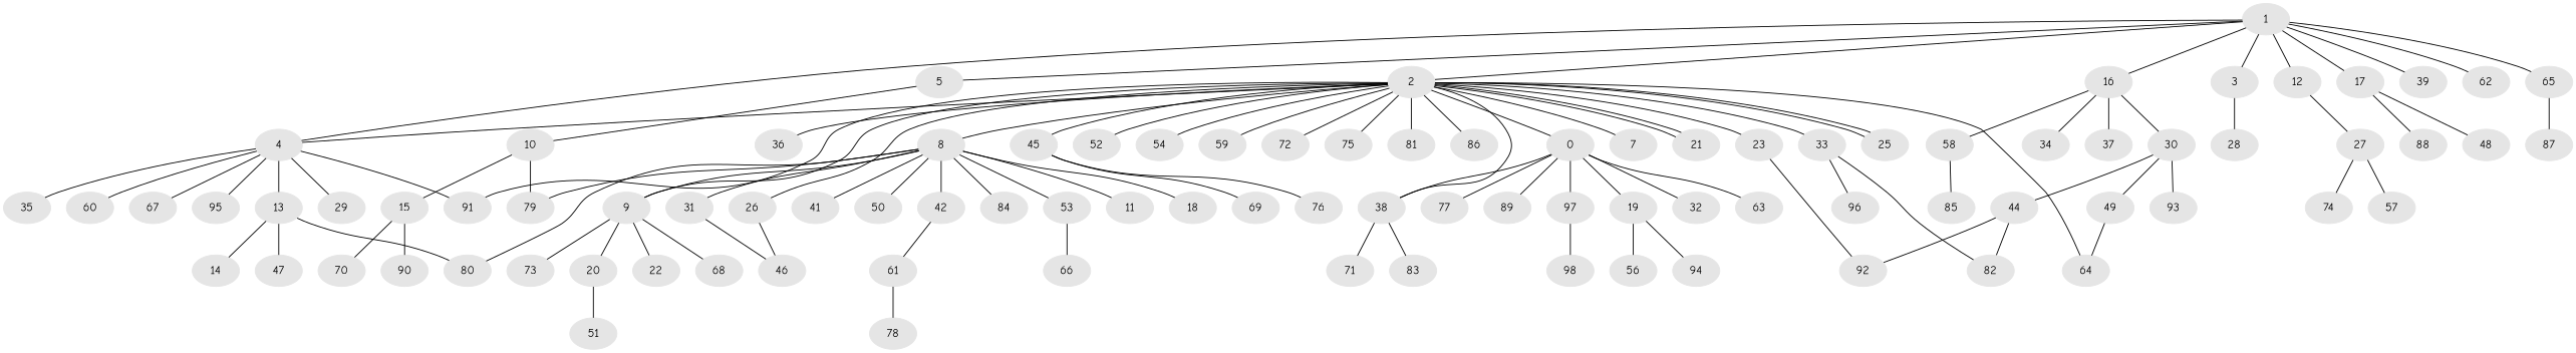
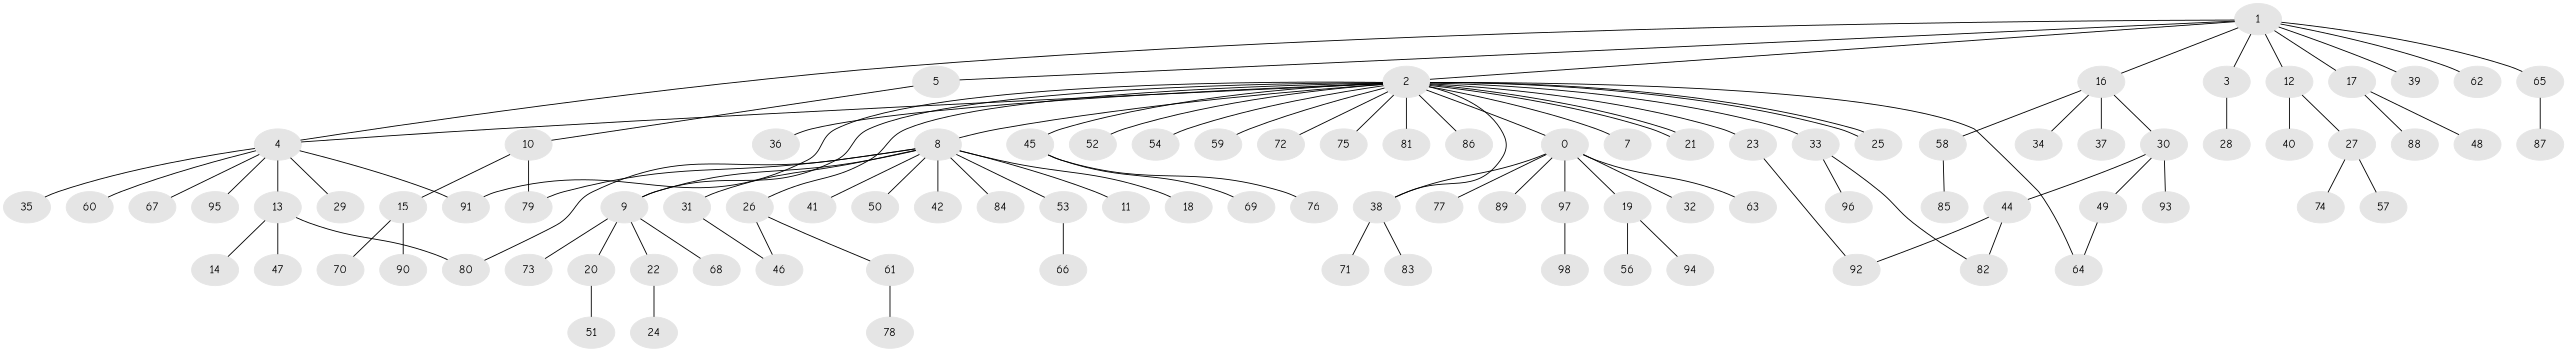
  graph {
    fontname="Comic Neue"
    node [color=gray90 fontname="Comic Neue" style=filled]
    edge [fontname="Comic Neue"]
    1
    2
    3
    4
    5
    12
    16
    17
    39
    62
    65
    n12 [label=0]
    7
    8
    9
    21
    23
    25
    26
    33
    36
    38
    45
    52
    54
    59
    64
    72
    75
    81
    86
    91
    28
    13
    29
    35
    60
    67
    95
    10
    27
+   40
    30
    34
    37
    58
    48
    88
    87
    19
    32
    63
    77
    89
    97
    11
    18
    31
    41
    42
    50
    53
    79
    80
    84
    20
    22
    68
    73
    92
    46
    61
    82
    96
    71
    83
    69
    76
    14
    47
    15
    56
    94
    98
    66
    51
+   24
    70
    90
    57
    74
    44
    49
    93
    85
    78
    1 -- 2
    1 -- 3
    1 -- 4
    1 -- 5
    1 -- 12
    1 -- 16
    1 -- 17
    1 -- 39
    1 -- 62
    1 -- 65
    2 -- 4
    2 -- n12
    2 -- 7
    2 -- 8
    2 -- 9
    2 -- 21
    2 -- 21
    2 -- 23
    2 -- 25
    2 -- 25
    2 -- 26
    2 -- 33
    2 -- 36
    2 -- 38
    2 -- 45
    2 -- 52
    2 -- 54
    2 -- 59
    2 -- 64
    2 -- 72
    2 -- 75
    2 -- 81
    2 -- 86
    2 -- 91
    3 -- 28
    4 -- 91
    4 -- 13
    4 -- 29
    4 -- 35
    4 -- 60
    4 -- 67
    4 -- 95
    5 -- 10
    12 -- 27
+   12 -- 40
    16 -- 30
    16 -- 34
    16 -- 37
    16 -- 58
    17 -- 48
    17 -- 88
    65 -- 87
    n12 -- 38
    n12 -- 19
    n12 -- 32
    n12 -- 63
    n12 -- 77
    n12 -- 89
    n12 -- 97
    8 -- 9
    8 -- 11
    8 -- 18
    8 -- 31
    8 -- 41
    8 -- 42
    8 -- 50
    8 -- 53
    8 -- 79
    8 -- 80
    8 -- 84
    9 -- 20
    9 -- 22
    9 -- 68
    9 -- 73
    23 -- 92
    26 -- 46
-   42 -- 61
+   26 -- 61
    33 -- 82
    33 -- 96
    38 -- 71
    38 -- 83
    45 -- 69
    45 -- 76
    13 -- 80
    13 -- 14
    13 -- 47
    10 -- 79
    10 -- 15
    27 -- 57
    27 -- 74
    30 -- 44
    30 -- 49
    30 -- 93
    58 -- 85
    19 -- 56
    19 -- 94
    97 -- 98
    31 -- 46
    53 -- 66
    20 -- 51
+   22 -- 24
    61 -- 78
    15 -- 70
    15 -- 90
    44 -- 92
    44 -- 82
    49 -- 64
  }
